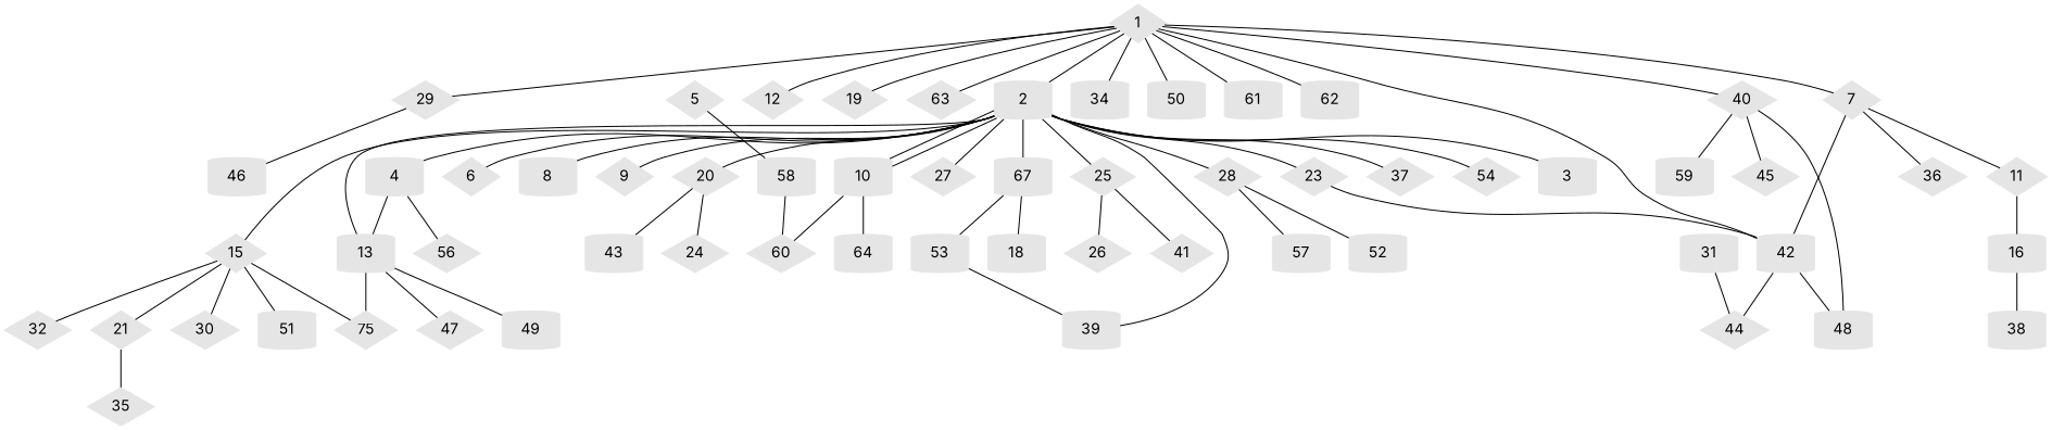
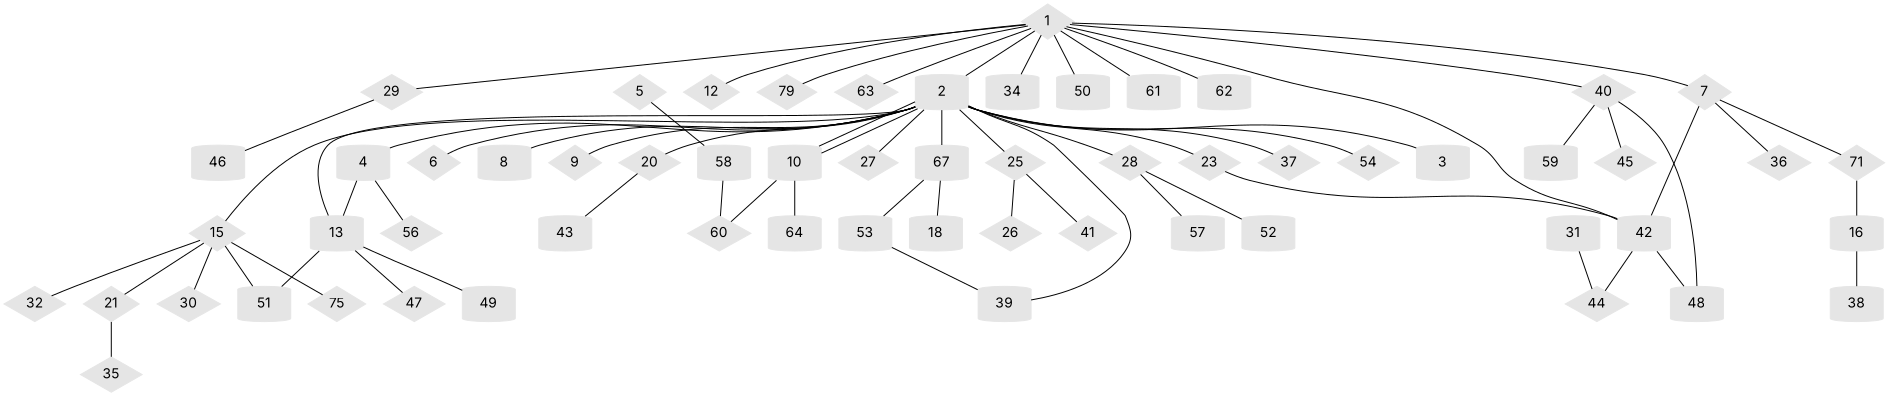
  graph {
    fontname=Inter
    node [color=gray90 fontname=Inter shape=diamond style=filled]
    edge [fontname=Inter]
    2 [shape=cylinder]
    1
    7
    12
-   19
+   19 [label=79]
    29
    n7 [label=63]
    34 [shape=cylinder]
    40
    42 [shape=cylinder]
    50 [shape=cylinder]
    61 [shape=cylinder]
    62 [shape=cylinder]
    3 [shape=cylinder]
    4 [shape=cylinder]
    6
    8 [shape=cylinder]
    9
    10 [shape=cylinder]
    13 [shape=cylinder]
    15
    n22 [label=67 shape=cylinder]
    20
    23
    25
    27
    28
    37
    39 [shape=cylinder]
    54
-   11
+   11 [label=71]
    36
    46 [shape=cylinder]
    45
    48 [shape=cylinder]
    59 [shape=cylinder]
    44
    56
    58 [shape=cylinder]
    5
    n41 [label=64 shape=cylinder]
    60
    47
    49 [shape=cylinder]
    51 [shape=cylinder]
    21
    30
    32
    n49 [label=75]
    18 [shape=cylinder]
    53 [shape=cylinder]
-   24
    43 [shape=cylinder]
    26
    41
    52 [shape=cylinder]
    57 [shape=cylinder]
    16 [shape=cylinder]
    38 [shape=cylinder]
    35
    31 [shape=cylinder]
    2 -- 3
    2 -- 4
    2 -- 6
    2 -- 8
    2 -- 9
    2 -- 10
    2 -- 10
    2 -- 13
    2 -- 15
    2 -- n22
    2 -- 20
    2 -- 23
    2 -- 25
    2 -- 27
    2 -- 28
    2 -- 37
    2 -- 39
    2 -- 54
    1 -- 2
    1 -- 7
    1 -- 12
    1 -- 19
    1 -- 29
    1 -- n7
    1 -- 34
    1 -- 40
    1 -- 42
    1 -- 50
    1 -- 61
    1 -- 62
    7 -- 42
    7 -- 11
    7 -- 36
    29 -- 46
    40 -- 45
    40 -- 48
    40 -- 59
    42 -- 48
    42 -- 44
    4 -- 13
    4 -- 56
    10 -- n41
    10 -- 60
    13 -- 47
    13 -- 49
-   13 -- n49
+   13 -- 51
    15 -- 51
    15 -- 21
    15 -- 30
    15 -- 32
    15 -- n49
    n22 -- 18
    n22 -- 53
-   20 -- 24
    20 -- 43
    23 -- 42
    25 -- 26
    25 -- 41
    28 -- 52
    28 -- 57
    11 -- 16
    58 -- 60
    5 -- 58
    21 -- 35
    53 -- 39
    16 -- 38
    31 -- 44
  }
